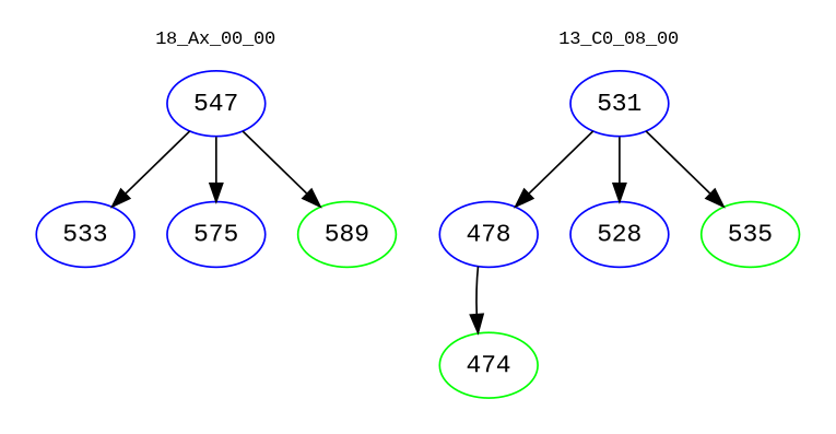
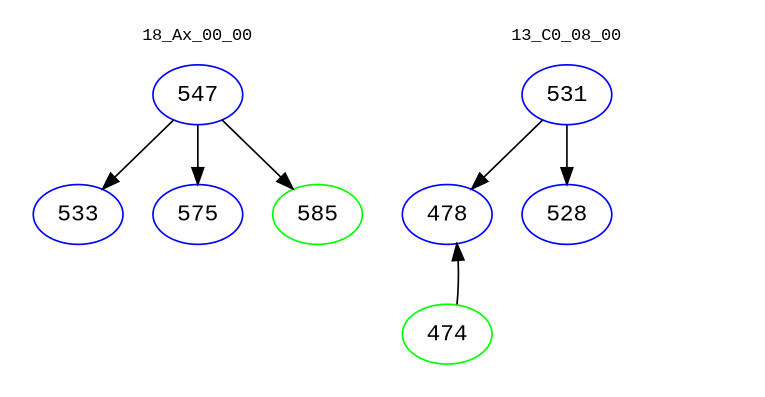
  digraph {
    fontname="Liberation Mono"
    node [color=blue fontname="Liberation Mono"]
    edge [color=black fontname="Liberation Mono"]
    n1 [label=547]
    n2 [label=533]
    n3 [label=575]
-   n4 [color=green label=589]
+   n4 [color=green label=585]
    n5 [label=531]
    n6 [label=478]
    n7 [label=528]
-   n8 [color=green label=535]
    n9 [color=green label=474]
    subgraph cluster_1 {
      color=white
      fontsize=10
      label="18_Ax_00_00"
      n1
      n2
      n3
      n4
    }
    subgraph cluster_2 {
      color=white
      fontsize=10
      label="13_C0_08_00"
      n5
      n6
      n7
-     n8
      n9
    }
    n1 -> n2
    n1 -> n3
    n1 -> n4
    n5 -> n6
    n5 -> n7
-   n5 -> n8
-   n6 -> n9
+   n9 -> n6
  }
